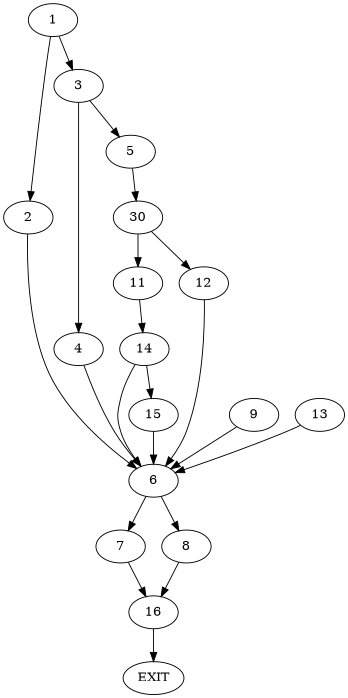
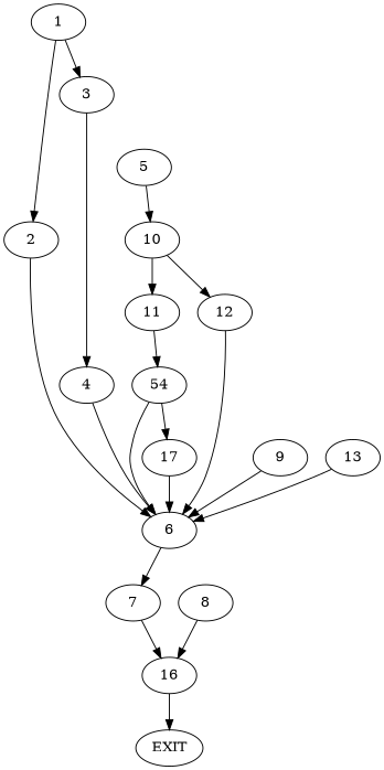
  digraph {
    1
    2
    3
    n4 [label=EXIT]
    6
    4
    5
    7
    8
-   10 [label=30]
+   10
    9
    11
    12
    16
-   14
+   14 [label=54]
    13
-   15
+   15 [label=17]
    1 -> 2
    1 -> 3
    2 -> 6
    3 -> 4
-   3 -> 5
    6 -> 7
-   6 -> 8
    4 -> 6
    5 -> 10
    7 -> 16
    8 -> 16
    10 -> 11
    10 -> 12
    9 -> 6
    11 -> 14
    12 -> 6
    16 -> n4
    14 -> 6
    14 -> 15
    13 -> 6
    15 -> 6
  }
